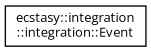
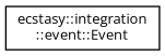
  digraph {
    rankdir=LR
    fontname="Open Sans"
-   n1 [color=black fillcolor=white fontname="Open Sans" fontsize=10 height=0.2 label="ecstasy::integration\l::integration::Event" shape=record style=filled width=0.4]
+   n1 [color=black fillcolor=white fontname="Open Sans" fontsize=10 height=0.2 label="ecstasy::integration\l::event::Event" shape=record style=filled width=0.4]
  }
